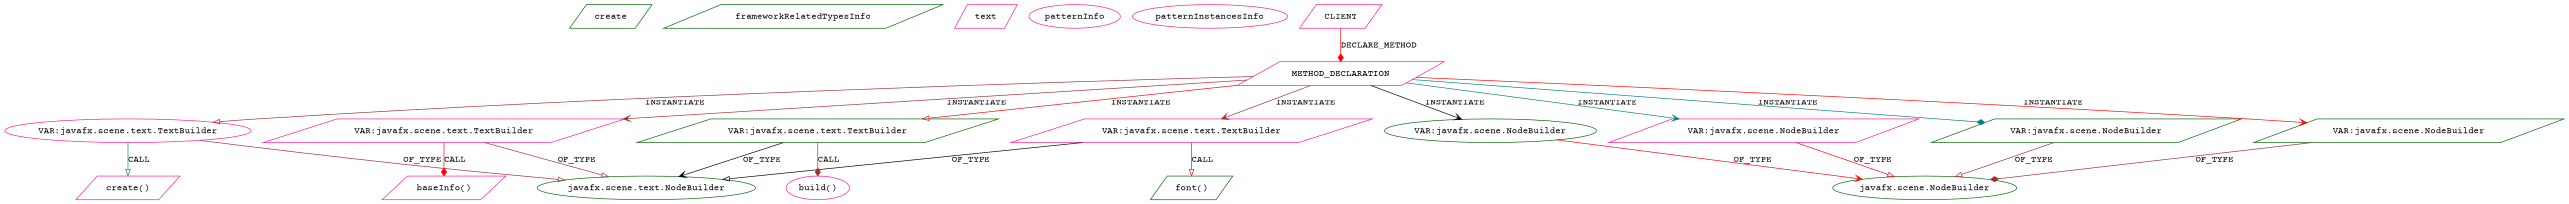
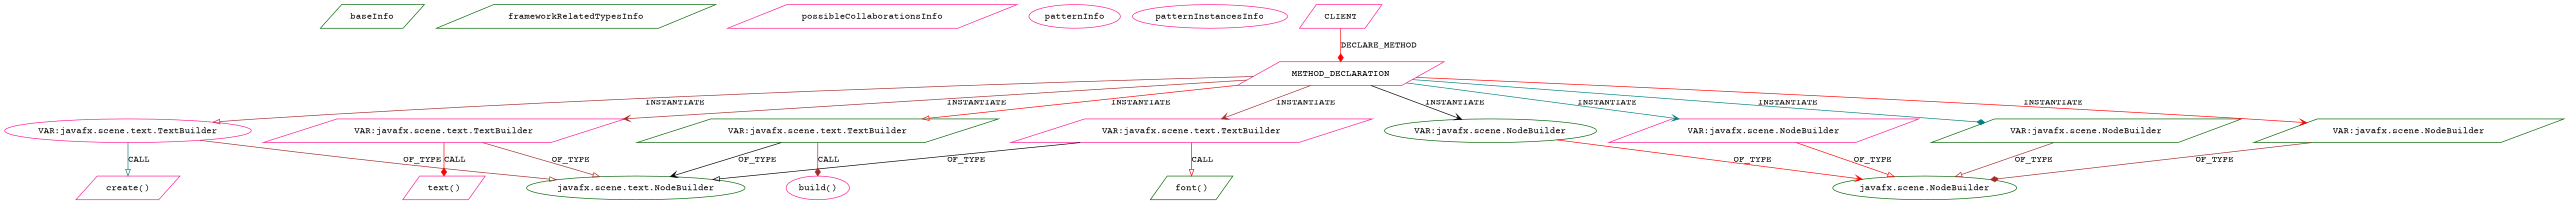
  digraph {
    fontname="Courier Prime"
    node [color=deeppink fontname="Courier Prime" shape=parallelogram isFrameworkType=false vertexType=VARIABLE_EXPRESION]
    edge [arrowhead=onormal color=brown fontname="Courier Prime"]
-   baseInfo [category=pattern color=darkgreen graphId=4125 isAnonymous=false possibleRelation=false label=create isFrameworkType="" vertexType=""]
+   baseInfo [category=pattern color=darkgreen graphId=4125 isAnonymous=false possibleRelation=false isFrameworkType="" vertexType=""]
    frameworkRelatedTypesInfo [color=darkgreen isFrameworkType="" vertexType=""]
-   possibleCollaborationsInfo [label=text isFrameworkType="" vertexType=""]
+   possibleCollaborationsInfo [isFrameworkType="" vertexType=""]
    patternInfo [frequency=2.0 patternRootClient=0 shape=ellipse isFrameworkType="" vertexType=""]
    patternInstancesInfo [0="glurbi-labifx~/glurbi-labifx/labifx-master/src/main/java/glurbi/labifx/Menu.java~Menu~2763" 1="yorlov-VirtualPointer~/yorlov-VirtualPointer/VirtualPointer-master/src/com/blogspot/captain1653/options/OptionsStage.java~OptionsStage~4889" shape=ellipse isFrameworkType="" vertexType=""]
    n6 [color=darkgreen label="javafx.scene.text.NodeBuilder" shape=ellipse vertexType=FRAMEWORK_CLASS_TYPE]
    n7 [label="VAR:javafx.scene.text.TextBuilder"]
-   n8 [label="baseInfo()" vertexType=INSIDE_CALL]
+   n8 [label="text()" vertexType=INSIDE_CALL]
    n9 [label=METHOD_DECLARATION vertexType=CLIENT_METHOD_DECLARATION]
    n10 [color=darkgreen label="VAR:javafx.scene.NodeBuilder" shape=ellipse]
    n11 [label="VAR:javafx.scene.NodeBuilder"]
    n12 [color=darkgreen label="VAR:javafx.scene.NodeBuilder"]
    n13 [color=darkgreen label="VAR:javafx.scene.NodeBuilder"]
    n14 [label="VAR:javafx.scene.text.TextBuilder" shape=ellipse]
    n15 [label="VAR:javafx.scene.text.TextBuilder"]
    n16 [color=darkgreen label="VAR:javafx.scene.text.TextBuilder"]
    n17 [color=darkgreen label="javafx.scene.NodeBuilder" shape=ellipse vertexType=FRAMEWORK_CLASS_TYPE]
    n18 [label="create()" vertexType=INSIDE_CALL]
    n19 [color=darkgreen label="font()" vertexType=INSIDE_CALL]
    n20 [label="build()" shape=ellipse vertexType=INSIDE_CALL]
    n21 [label=CLIENT vertexType=ROOT_CLIENT_CLASS_DECLARATION]
    n7 -> n6 [label=OF_TYPE]
    n7 -> n8 [arrowhead=diamond color=red label=CALL]
    n9 -> n7 [arrowhead=vee label=INSTANTIATE]
    n9 -> n10 [arrowhead=vee color=black label=INSTANTIATE]
    n9 -> n11 [arrowhead=vee color=teal label=INSTANTIATE]
    n9 -> n12 [arrowhead=diamond color=teal label=INSTANTIATE]
    n9 -> n13 [arrowhead=vee color=red label=INSTANTIATE]
    n9 -> n14 [label=INSTANTIATE]
    n9 -> n15 [arrowhead=vee label=INSTANTIATE]
    n9 -> n16 [color=red label=INSTANTIATE]
    n10 -> n17 [arrowhead=vee color=red label=OF_TYPE]
    n11 -> n17 [color=red label=OF_TYPE]
    n12 -> n17 [label=OF_TYPE]
    n13 -> n17 [arrowhead=diamond label=OF_TYPE]
    n14 -> n6 [label=OF_TYPE]
    n14 -> n18 [color=teal label=CALL]
    n15 -> n6 [color=black label=OF_TYPE]
    n15 -> n19 [color=red label=CALL]
    n16 -> n6 [arrowhead=vee color=black label=OF_TYPE]
    n16 -> n20 [arrowhead=diamond label=CALL]
    n21 -> n9 [arrowhead=diamond color=red label=DECLARE_METHOD]
  }
